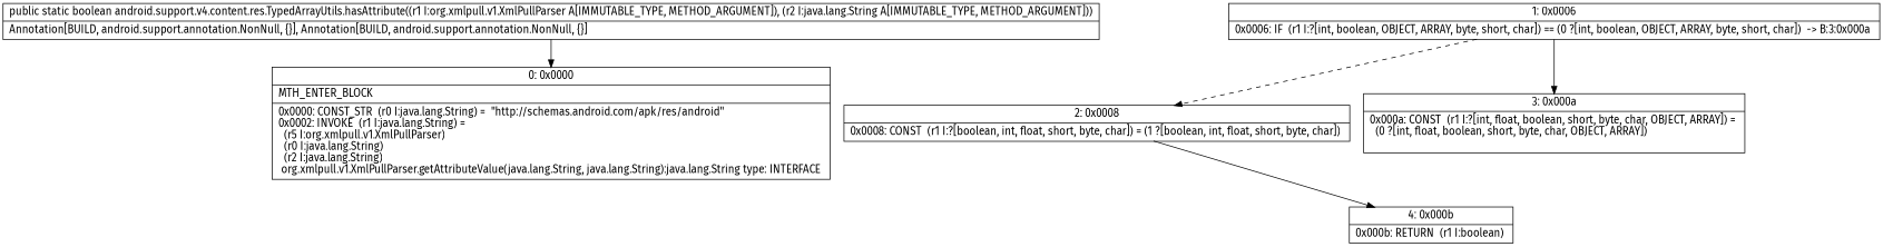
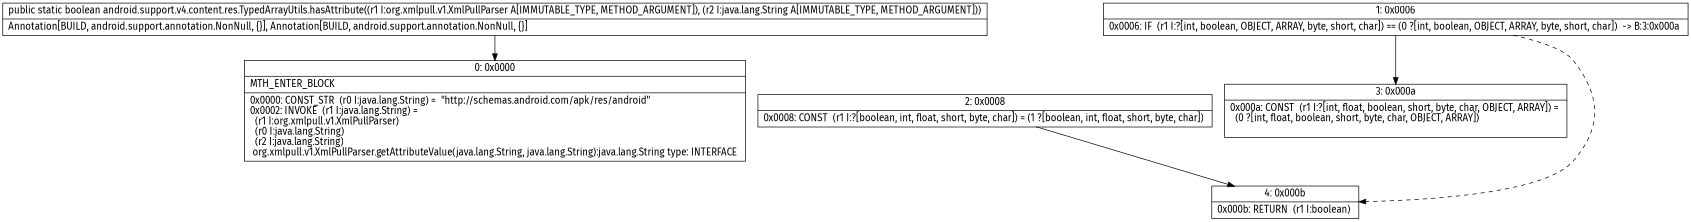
  digraph {
    fontname="Fira Sans"
    node [fontname="Fira Sans" shape=record]
    edge [fontname="Fira Sans"]
-   n1 [label="{0\:\ 0x0000|MTH_ENTER_BLOCK\l|0x0000: CONST_STR  (r0 I:java.lang.String) =  \"http:\/\/schemas.android.com\/apk\/res\/android\" \l0x0002: INVOKE  (r1 I:java.lang.String) = \l  (r5 I:org.xmlpull.v1.XmlPullParser)\l  (r0 I:java.lang.String)\l  (r2 I:java.lang.String)\l org.xmlpull.v1.XmlPullParser.getAttributeValue(java.lang.String, java.lang.String):java.lang.String type: INTERFACE \l}"]
+   n1 [label="{0\:\ 0x0000|MTH_ENTER_BLOCK\l|0x0000: CONST_STR  (r0 I:java.lang.String) =  \"http:\/\/schemas.android.com\/apk\/res\/android\" \l0x0002: INVOKE  (r1 I:java.lang.String) = \l  (r1 I:org.xmlpull.v1.XmlPullParser)\l  (r0 I:java.lang.String)\l  (r2 I:java.lang.String)\l org.xmlpull.v1.XmlPullParser.getAttributeValue(java.lang.String, java.lang.String):java.lang.String type: INTERFACE \l}"]
    n2 [label="{1\:\ 0x0006|0x0006: IF  (r1 I:?[int, boolean, OBJECT, ARRAY, byte, short, char]) == (0 ?[int, boolean, OBJECT, ARRAY, byte, short, char])  \-\> B:3:0x000a \l}"]
    n3 [label="{2\:\ 0x0008|0x0008: CONST  (r1 I:?[boolean, int, float, short, byte, char]) = (1 ?[boolean, int, float, short, byte, char]) \l}"]
    n4 [label="{3\:\ 0x000a|0x000a: CONST  (r1 I:?[int, float, boolean, short, byte, char, OBJECT, ARRAY]) = \l  (0 ?[int, float, boolean, short, byte, char, OBJECT, ARRAY])\l \l}"]
    n5 [label="{4\:\ 0x000b|0x000b: RETURN  (r1 I:boolean) \l}"]
    n6 [label="{public static boolean android.support.v4.content.res.TypedArrayUtils.hasAttribute((r1 I:org.xmlpull.v1.XmlPullParser A[IMMUTABLE_TYPE, METHOD_ARGUMENT]), (r2 I:java.lang.String A[IMMUTABLE_TYPE, METHOD_ARGUMENT]))  | Annotation[BUILD, android.support.annotation.NonNull, \{\}], Annotation[BUILD, android.support.annotation.NonNull, \{\}]\l}"]
-   n2 -> n3 [style=dashed]
+   n2 -> n5 [style=dashed]
    n2 -> n4
    n3 -> n5
    n6 -> n1
  }
